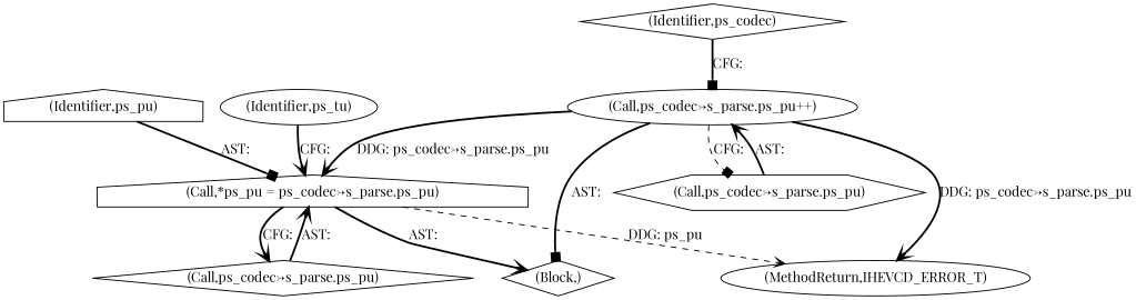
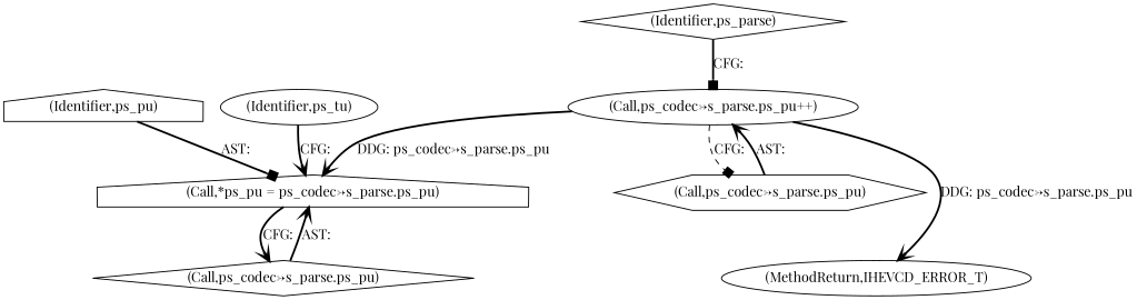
  digraph {
    fontname="Playfair Display"
    node [fontname="Playfair Display" shape=ellipse]
    edge [arrowhead=vee fontname="Playfair Display" style=bold]
    n1 [label="(Call,ps_codec->s_parse.ps_pu++)"]
    n2 [label="(Call,*ps_pu = ps_codec->s_parse.ps_pu)" shape=house]
    n3 [label="(MethodReturn,IHEVCD_ERROR_T)"]
-   n4 [label="(Block,)" shape=diamond]
    n5 [label="(Call,ps_codec->s_parse.ps_pu)" shape=hexagon]
    n6 [label="(Call,ps_codec->s_parse.ps_pu)" shape=diamond]
-   n7 [label="(Identifier,ps_codec)" shape=diamond]
+   n7 [label="(Identifier,ps_parse)" shape=diamond]
    n8 [label="(Identifier,ps_tu)"]
    n9 [label="(Identifier,ps_pu)" shape=house]
    n1 -> n2 [label="DDG: ps_codec->s_parse.ps_pu"]
    n1 -> n3 [label="DDG: ps_codec->s_parse.ps_pu"]
-   n1 -> n4 [arrowhead=box label="AST: "]
    n1 -> n5 [arrowhead=box label="CFG: " style=dashed]
-   n2 -> n3 [label="DDG: ps_pu" style=dashed]
-   n2 -> n4 [label="AST: "]
    n2 -> n6 [label="CFG: "]
    n5 -> n1 [label="AST: "]
    n6 -> n2 [label="AST: "]
    n7 -> n1 [arrowhead=box label="CFG: "]
    n8 -> n2 [label="CFG: "]
    n9 -> n2 [arrowhead=box label="AST: "]
  }
